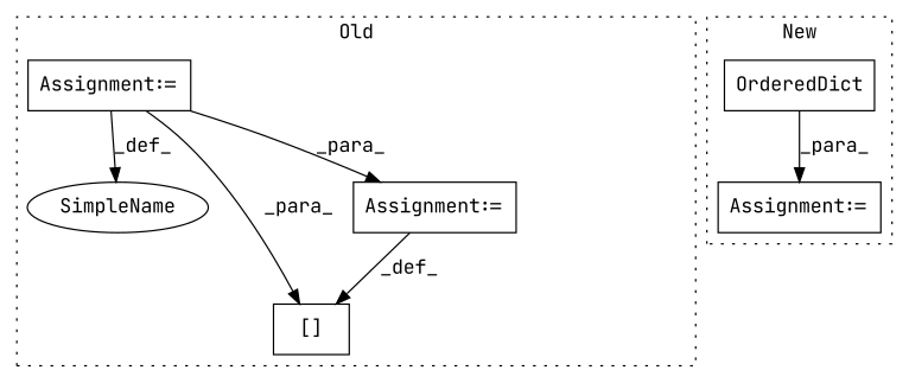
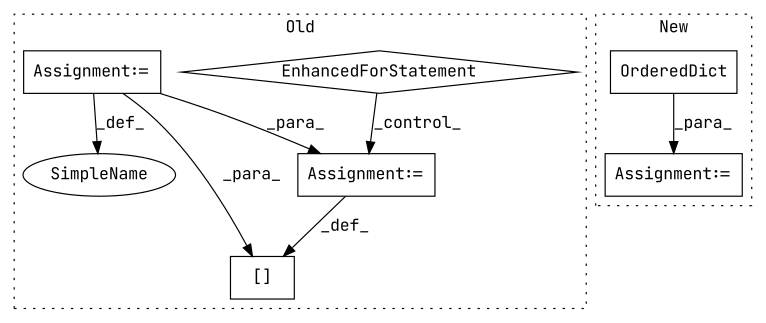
  digraph {
    fontname="JetBrains Mono"
    node [a=7 fontname="JetBrains Mono" l="71,2" s="10091,10199" shape=box]
    edge [fontname="JetBrains Mono"]
+   n1 [a=70 label=EnhancedForStatement shape=diamond]
    n2 [label="Assignment:="]
    n3 [l=1 label="Assignment:=" s=10403]
    n4 [a=42 l=4 label=SimpleName s=10166 shape=ellipse]
    n5 [a=2 l="14,1" label="[]" s="10385,10402"]
    n6 [a=32 l=13 label=OrderedDict s=7433]
    n7 [l=1 label="Assignment:=" s=7432]
    subgraph cluster_1 {
      label=Old
      style=dotted
+     n1
      n2
      n3
      n4
      n5
    }
    subgraph cluster_2 {
      label=New
      style=dotted
      n6
      n7
    }
+   n1 -> n3 [label=_control_]
    n2 -> n3 [label=_para_]
    n2 -> n4 [label=_def_]
    n2 -> n5 [label=_para_]
    n3 -> n5 [label=_def_]
    n6 -> n7 [label=_para_]
  }
